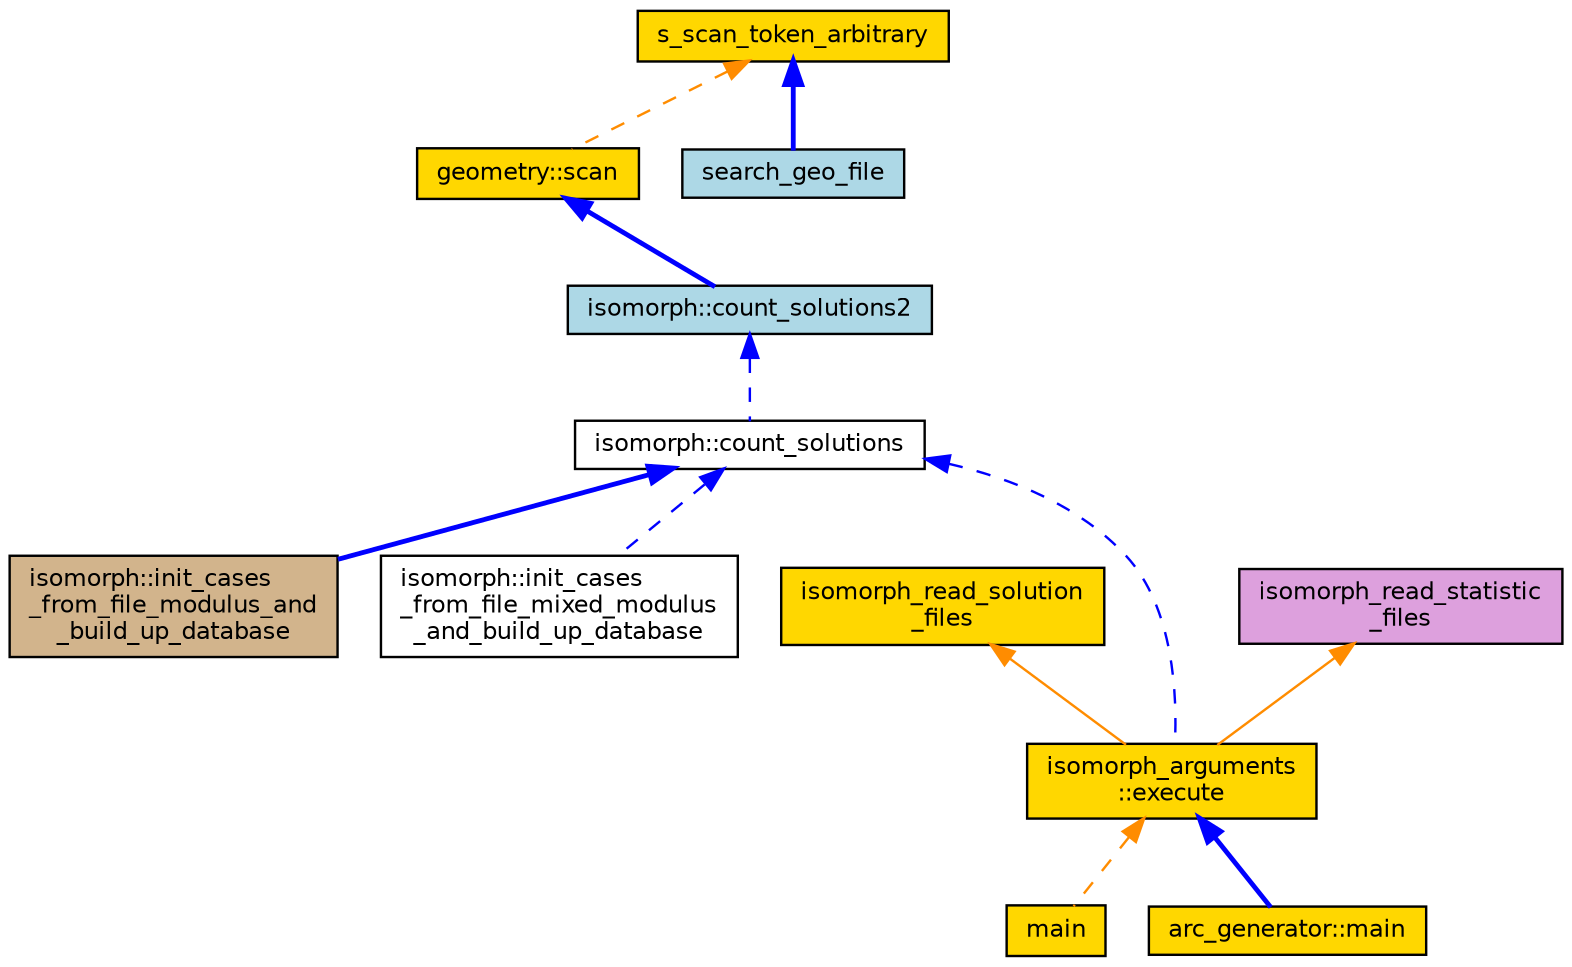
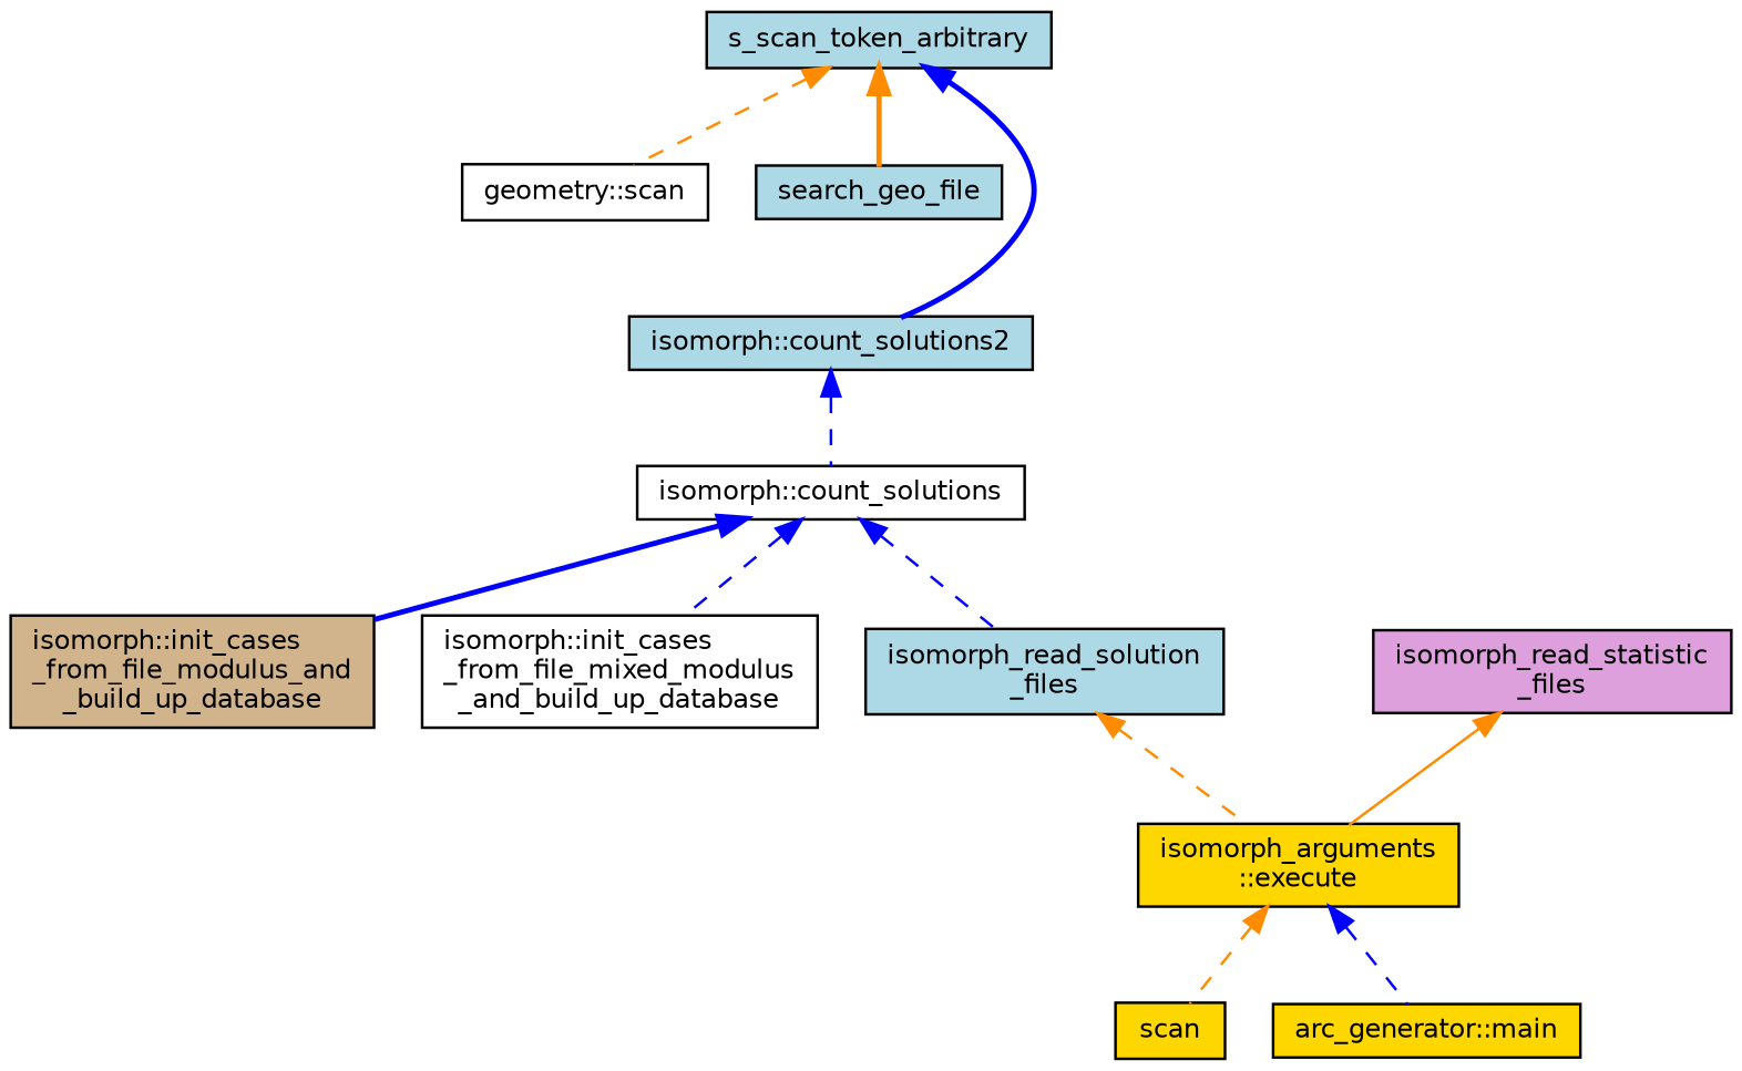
  digraph {
    rankdir=TB
    node [color=black fillcolor=gold fontname=Helvetica fontsize=10 shape=record style=filled]
    edge [color=blue dir=back fontname=Helvetica fontsize=10 labelfontname=Helvetica labelfontsize=10 style=dashed]
-   n1 [fontcolor=black height=0.2 label=s_scan_token_arbitrary width=0.4]
-   n2 [height=0.2 label="geometry::scan" width=0.4]
+   n1 [fillcolor=lightblue fontcolor=black height=0.2 label=s_scan_token_arbitrary width=0.4]
+   n2 [fillcolor=white height=0.2 label="geometry::scan" width=0.4]
    n3 [fillcolor=lightblue height=0.2 label=search_geo_file width=0.4]
    n4 [fillcolor=lightblue height=0.2 label="isomorph::count_solutions2" width=0.4]
    n5 [fillcolor=white height=0.2 label="isomorph::count_solutions" width=0.4]
    n6 [fillcolor=tan height=0.2 label="isomorph::init_cases\l_from_file_modulus_and\l_build_up_database" width=0.4]
    n7 [fillcolor=white height=0.2 label="isomorph::init_cases\l_from_file_mixed_modulus\l_and_build_up_database" width=0.4]
-   n8 [height=0.2 label="isomorph_read_solution\l_files" width=0.4]
+   n8 [fillcolor=lightblue height=0.2 label="isomorph_read_solution\l_files" width=0.4]
    n9 [fillcolor=plum height=0.2 label="isomorph_read_statistic\l_files" width=0.4]
    n10 [height=0.2 label="isomorph_arguments\l::execute" width=0.4]
-   n11 [height=0.2 label=main width=0.4]
+   n11 [height=0.2 label=scan width=0.4]
    n12 [height=0.2 label="arc_generator::main" width=0.4]
    n1 -> n2 [color=darkorange]
-   n1 -> n3 [style=bold]
-   n2 -> n4 [style=bold]
+   n1 -> n3 [color=darkorange style=bold]
+   n1 -> n4 [style=bold]
    n4 -> n5
    n5 -> n6 [style=bold]
    n5 -> n7
-   n5 -> n10
-   n8 -> n10 [color=darkorange style=solid]
+   n5 -> n8
+   n8 -> n10 [color=darkorange]
    n9 -> n10 [color=darkorange style=solid]
    n10 -> n11 [color=darkorange]
-   n10 -> n12 [style=bold]
+   n10 -> n12
  }
